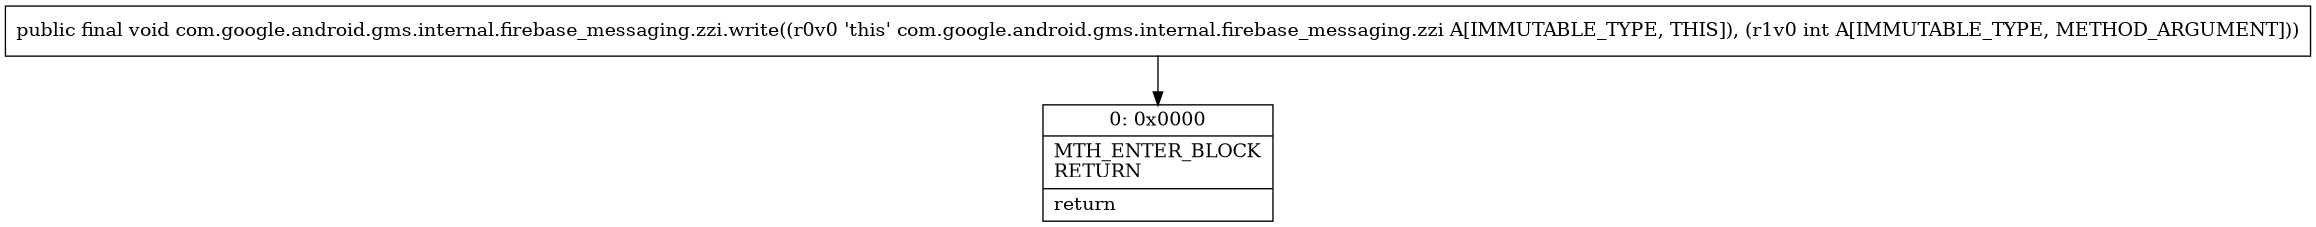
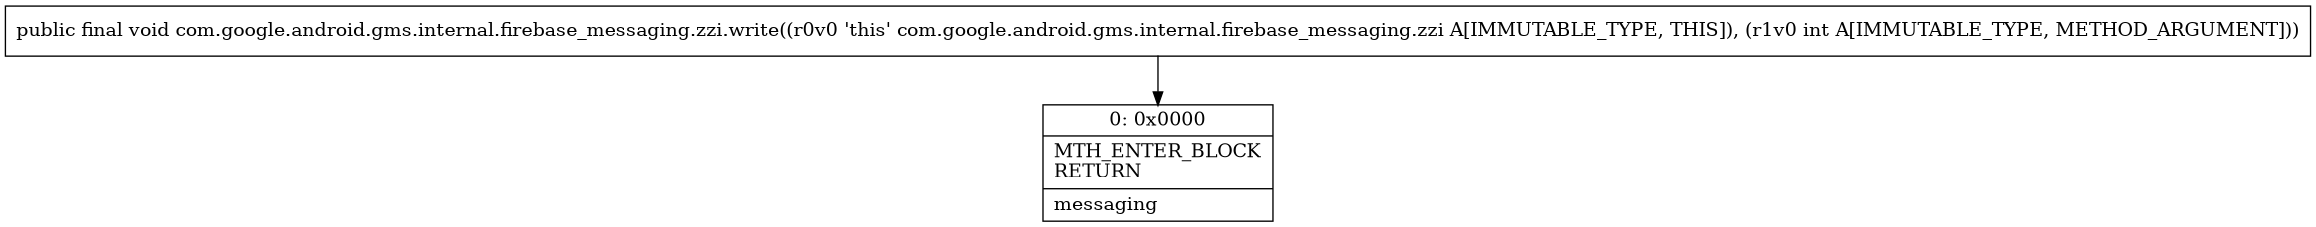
  digraph {
    node [shape=record]
-   n1 [label="{0\:\ 0x0000|MTH_ENTER_BLOCK\lRETURN\l|return\l}"]
+   n1 [label="{0\:\ 0x0000|MTH_ENTER_BLOCK\lRETURN\l|messaging\l}"]
    n2 [label="{public final void com.google.android.gms.internal.firebase_messaging.zzi.write((r0v0 'this' com.google.android.gms.internal.firebase_messaging.zzi A[IMMUTABLE_TYPE, THIS]), (r1v0 int A[IMMUTABLE_TYPE, METHOD_ARGUMENT])) }"]
    n2 -> n1
  }
